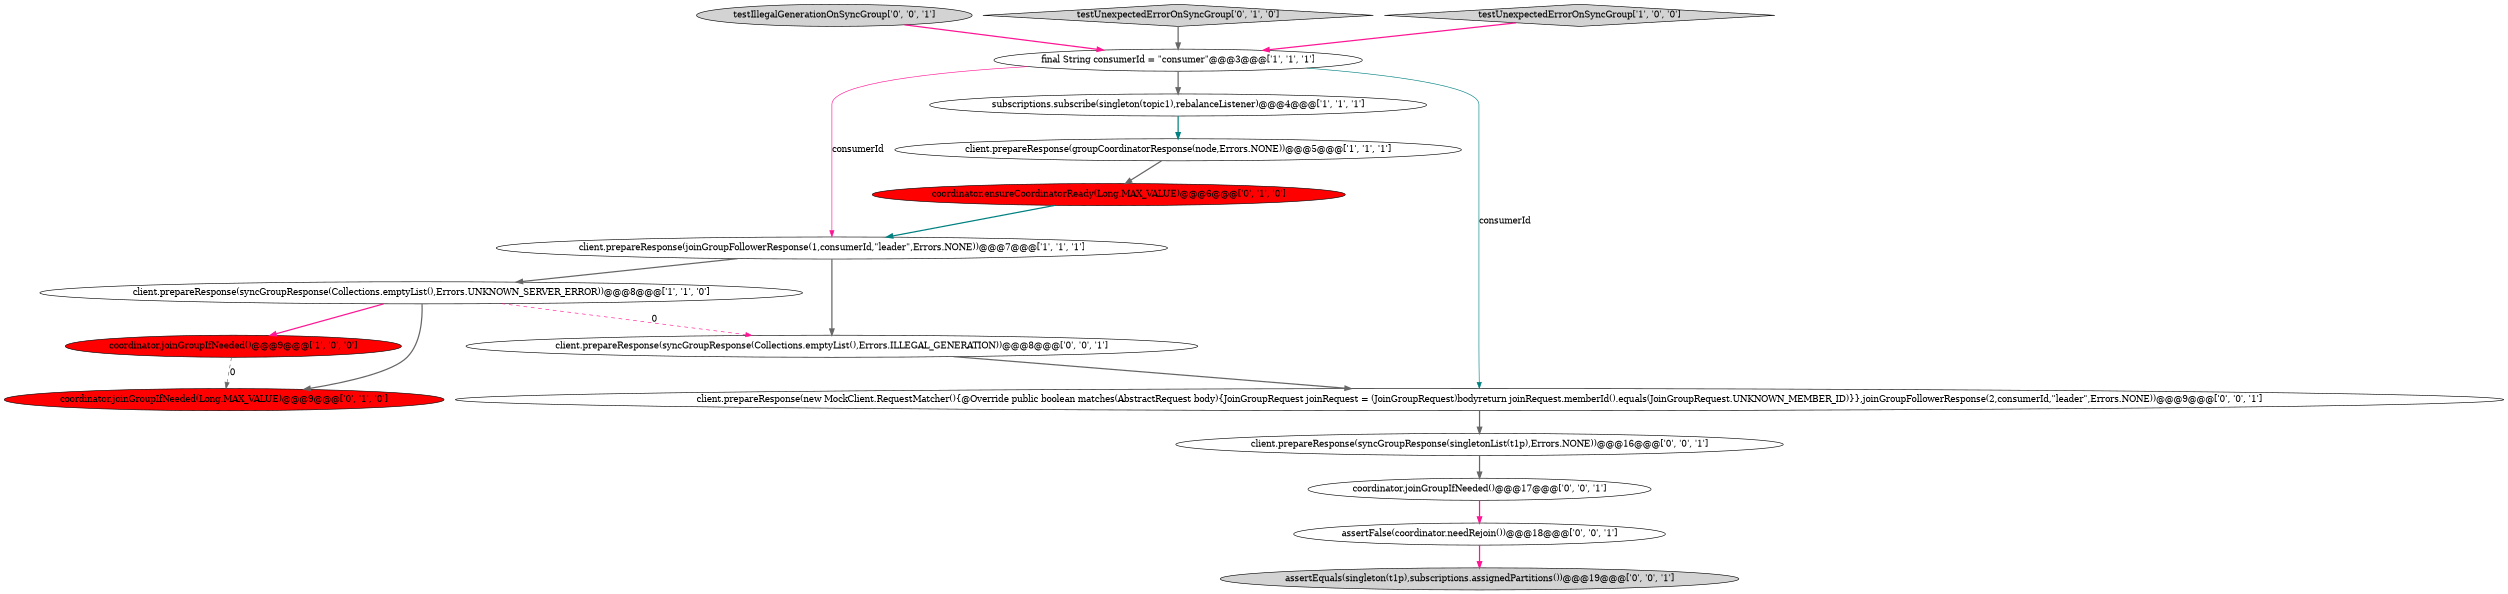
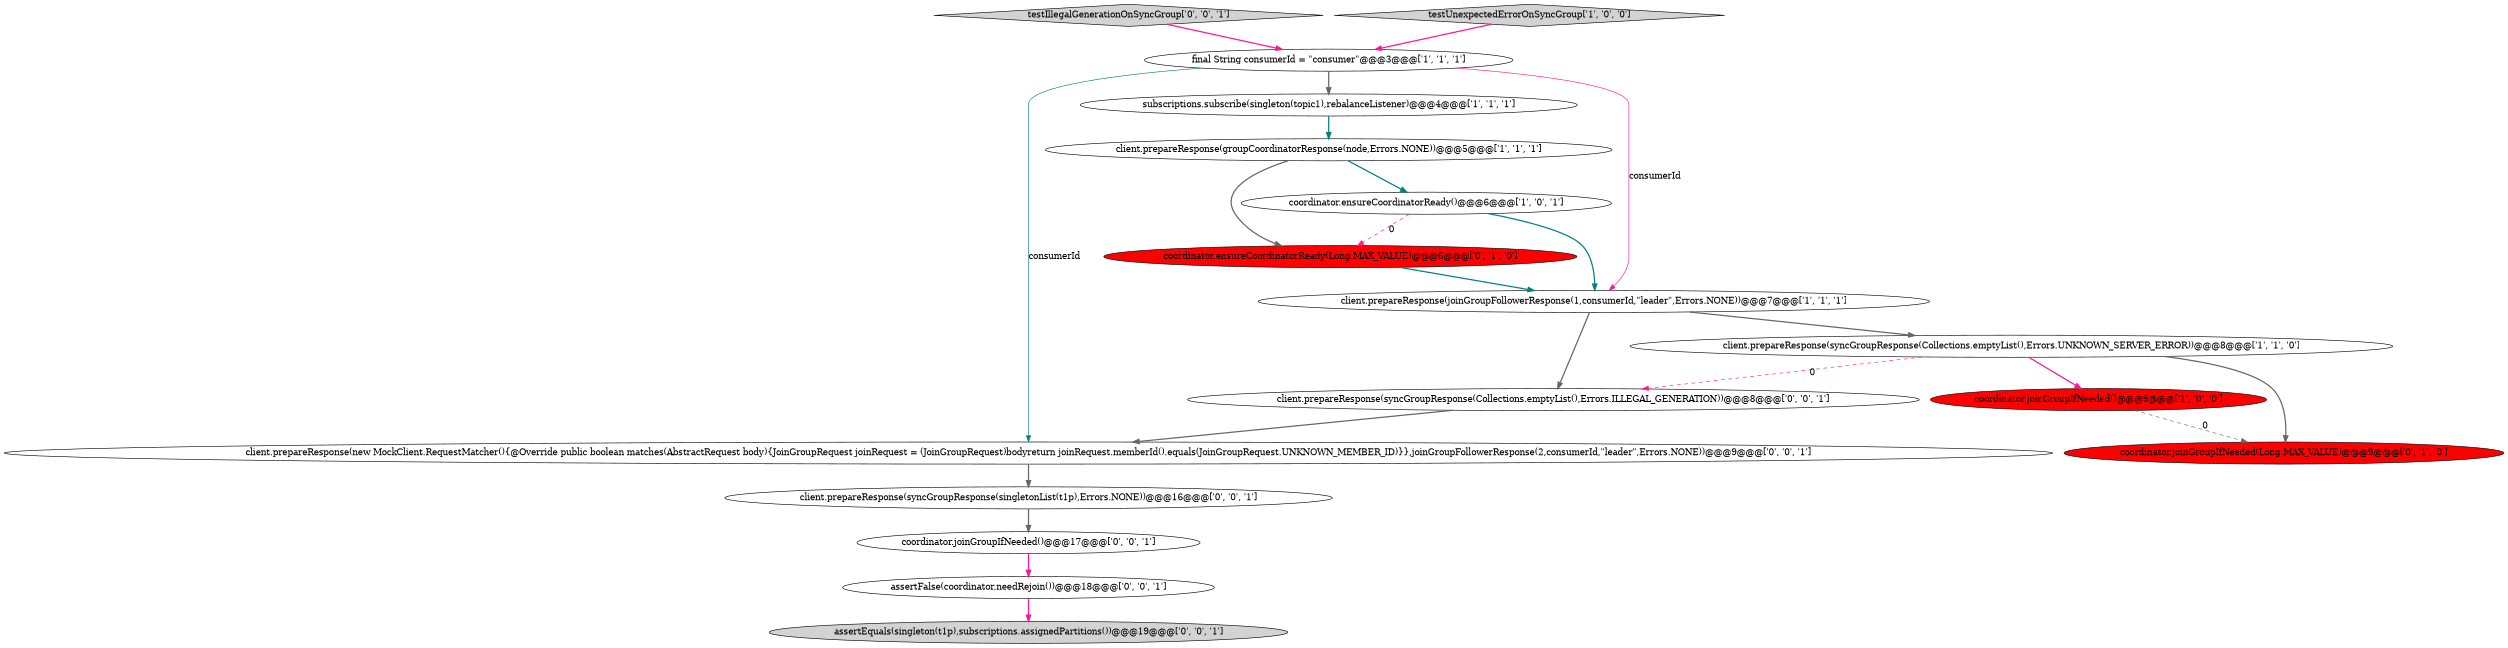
  digraph {
    node [fillcolor=white shape=ellipse style=filled]
    edge [color=gray40 style=bold]
    n1 [label="client.prepareResponse(syncGroupResponse(singletonList(t1p),Errors.NONE))@@@16@@@['0', '0', '1']"]
    n2 [label="coordinator.joinGroupIfNeeded()@@@17@@@['0', '0', '1']"]
    n3 [label="assertFalse(coordinator.needRejoin())@@@18@@@['0', '0', '1']"]
    n4 [fillcolor=red label="coordinator.ensureCoordinatorReady(Long.MAX_VALUE)@@@6@@@['0', '1', '0']"]
    n5 [label="client.prepareResponse(joinGroupFollowerResponse(1,consumerId,\"leader\",Errors.NONE))@@@7@@@['1', '1', '1']"]
    n6 [label="client.prepareResponse(syncGroupResponse(Collections.emptyList(),Errors.ILLEGAL_GENERATION))@@@8@@@['0', '0', '1']"]
    n7 [label="client.prepareResponse(syncGroupResponse(Collections.emptyList(),Errors.UNKNOWN_SERVER_ERROR))@@@8@@@['1', '1', '0']"]
    n8 [label="client.prepareResponse(new MockClient.RequestMatcher(){@Override public boolean matches(AbstractRequest body){JoinGroupRequest joinRequest = (JoinGroupRequest)bodyreturn joinRequest.memberId().equals(JoinGroupRequest.UNKNOWN_MEMBER_ID)}},joinGroupFollowerResponse(2,consumerId,\"leader\",Errors.NONE))@@@9@@@['0', '0', '1']"]
-   n9 [fillcolor=lightgray label="testIllegalGenerationOnSyncGroup['0', '0', '1']"]
+   n9 [fillcolor=lightgray label="testIllegalGenerationOnSyncGroup['0', '0', '1']" shape=diamond]
    n10 [label="final String consumerId = \"consumer\"@@@3@@@['1', '1', '1']"]
    n11 [label="subscriptions.subscribe(singleton(topic1),rebalanceListener)@@@4@@@['1', '1', '1']"]
    n12 [label="client.prepareResponse(groupCoordinatorResponse(node,Errors.NONE))@@@5@@@['1', '1', '1']"]
    n13 [fillcolor=red label="coordinator.joinGroupIfNeeded()@@@9@@@['1', '0', '0']"]
    n14 [fillcolor=red label="coordinator.joinGroupIfNeeded(Long.MAX_VALUE)@@@9@@@['0', '1', '0']"]
    n15 [fillcolor=lightgray label="assertEquals(singleton(t1p),subscriptions.assignedPartitions())@@@19@@@['0', '0', '1']"]
-   n16 [fillcolor=lightgray label="testUnexpectedErrorOnSyncGroup['0', '1', '0']" shape=diamond]
+   n17 [label="coordinator.ensureCoordinatorReady()@@@6@@@['1', '0', '1']"]
    n18 [fillcolor=lightgray label="testUnexpectedErrorOnSyncGroup['1', '0', '0']" shape=diamond]
    n1 -> n2
    n2 -> n3 [color=deeppink]
    n3 -> n15 [color=deeppink]
    n4 -> n5 [color=teal]
    n5 -> n6
    n5 -> n7
    n6 -> n8
    n7 -> n6 [color=deeppink label=0 style=dashed]
    n7 -> n13 [color=deeppink]
    n7 -> n14
    n8 -> n1
    n9 -> n10 [color=deeppink]
    n10 -> n5 [color=deeppink label=consumerId style=solid]
    n10 -> n8 [color=teal label=consumerId style=solid]
    n10 -> n11
    n11 -> n12 [color=teal]
    n12 -> n4
+   n12 -> n17 [color=teal]
    n13 -> n14 [label=0 style=dashed]
-   n16 -> n10
+   n17 -> n4 [color=deeppink label=0 style=dashed]
+   n17 -> n5 [color=teal]
    n18 -> n10 [color=deeppink]
  }
